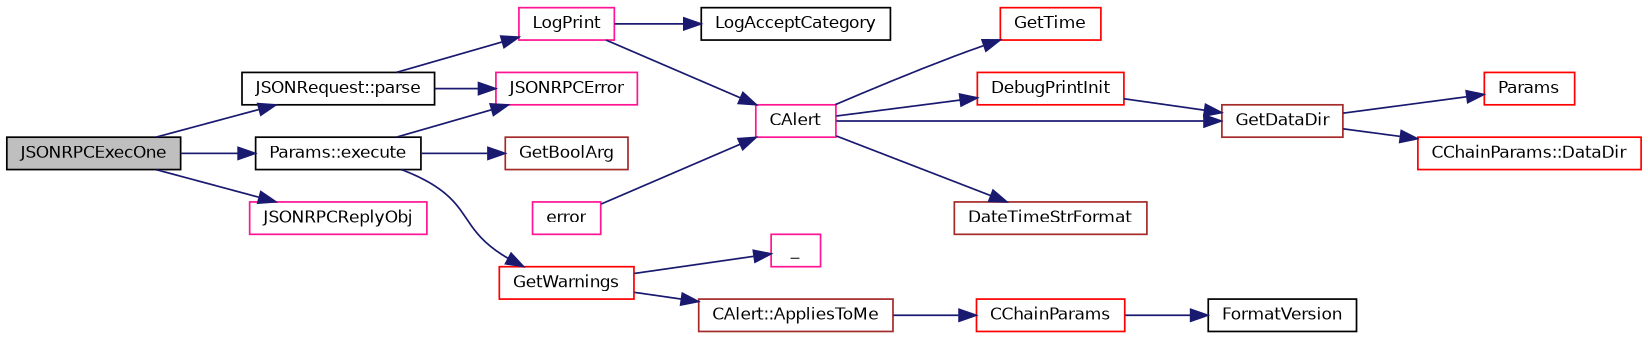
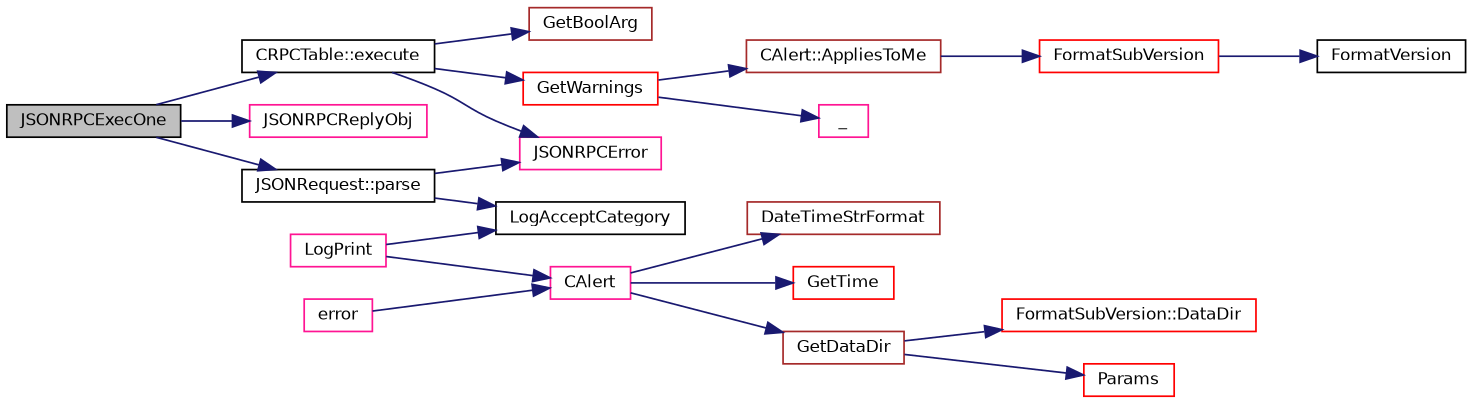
  digraph {
    rankdir=LR
    node [color=deeppink fillcolor=white fontname=Helvetica fontsize=10 shape=record style=filled]
    edge [color=midnightblue fontname=Helvetica fontsize=10 labelfontname=Helvetica labelfontsize=10 style=solid]
    n1 [color=black fillcolor=grey75 fontcolor=black height=0.2 label=JSONRPCExecOne width=0.4]
    n2 [color=black height=0.2 label="JSONRequest::parse" width=0.4]
-   n3 [color=black height=0.2 label="Params::execute" width=0.4]
+   n3 [color=black height=0.2 label="CRPCTable::execute" width=0.4]
    n4 [height=0.2 label=JSONRPCReplyObj width=0.4]
    n5 [height=0.2 label=JSONRPCError width=0.4]
    n6 [height=0.2 label=LogPrint width=0.4]
    n7 [color=red height=0.2 label=GetWarnings width=0.4]
    n8 [color=brown height=0.2 label=GetBoolArg width=0.4]
    n9 [height=0.2 label=CAlert width=0.4]
    n10 [color=black height=0.2 label=LogAcceptCategory width=0.4]
    n11 [height=0.2 label=error width=0.4]
-   n12 [color=red height=0.2 label=DebugPrintInit width=0.4]
    n13 [color=brown height=0.2 label=GetDataDir width=0.4]
    n14 [color=brown height=0.2 label=DateTimeStrFormat width=0.4]
    n15 [color=red height=0.2 label=GetTime width=0.4]
    n16 [color=red height=0.2 label=Params width=0.4]
-   n17 [color=red height=0.2 label="CChainParams::DataDir" width=0.4]
+   n17 [color=red height=0.2 label="FormatSubVersion::DataDir" width=0.4]
    n18 [height=0.2 label=_ width=0.4]
    n19 [color=brown height=0.2 label="CAlert::AppliesToMe" width=0.4]
-   n20 [color=red height=0.2 label=CChainParams width=0.4]
+   n20 [color=red height=0.2 label=FormatSubVersion width=0.4]
    n21 [color=black height=0.2 label=FormatVersion width=0.4]
    n1 -> n2
    n1 -> n3
    n1 -> n4
    n2 -> n5
-   n2 -> n6
+   n2 -> n10
    n3 -> n5
    n3 -> n7
    n3 -> n8
    n6 -> n9
    n6 -> n10
    n7 -> n18
    n7 -> n19
-   n9 -> n12
    n9 -> n13
    n9 -> n14
    n9 -> n15
    n11 -> n9
-   n12 -> n13
    n13 -> n16
    n13 -> n17
    n19 -> n20
    n20 -> n21
  }
